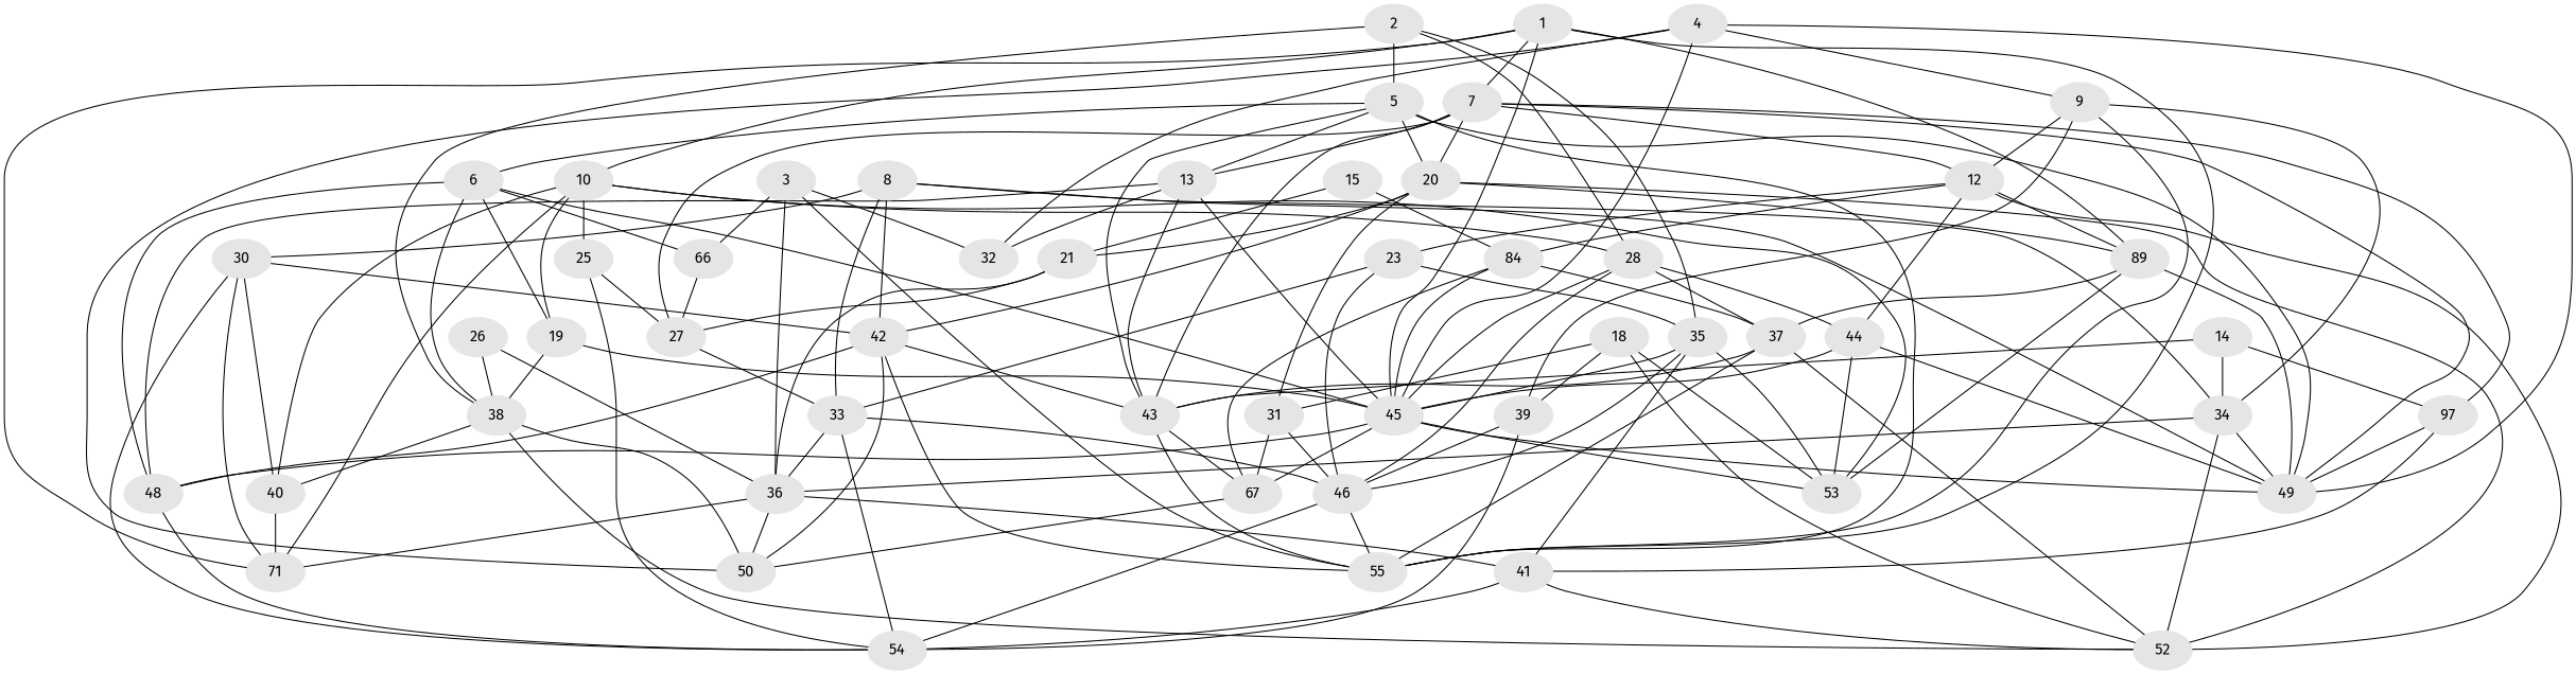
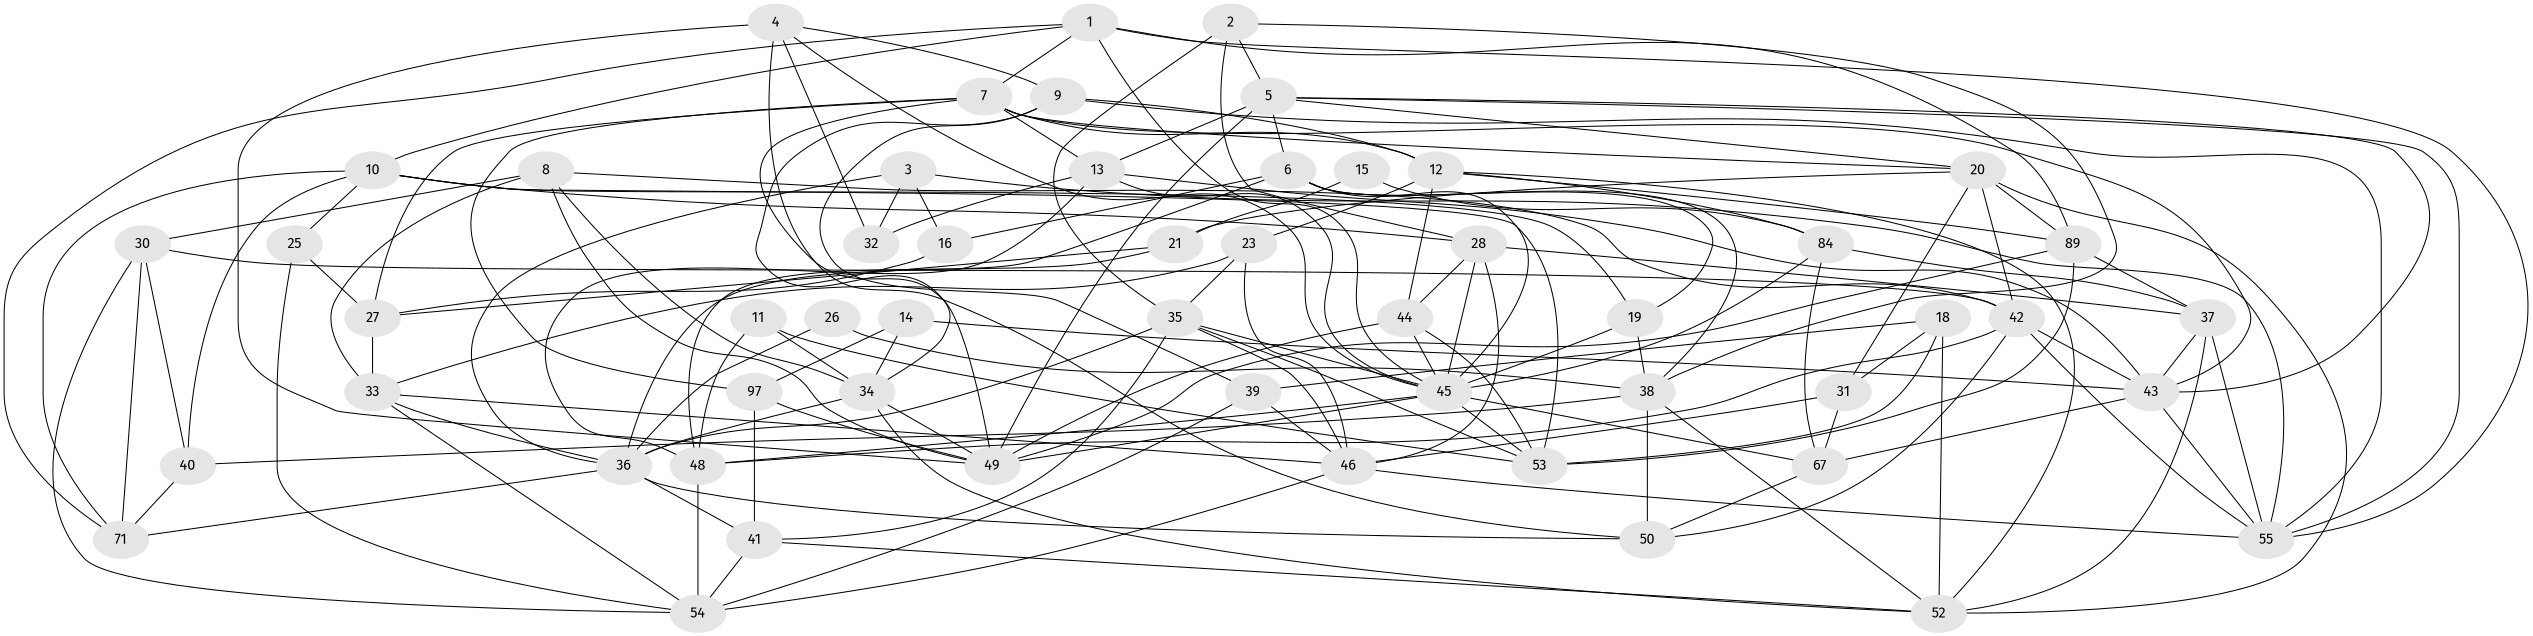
  graph {
    fontname="Fira Sans"
    node [color=gray90 fontname="Fira Sans" style=filled]
    edge [fontname="Fira Sans" weight=1.0]
    1
    7
    10
    n4 [label=89]
    45
    n6 [label=71]
    55
    49
    13
    20
    43
    12
    n13 [label=97]
    27
    28
    19
    25
    40
    53
    37
    48
    n22 [label=67]
    2
    5
    35
    38
    6
    44
    46
    36
    41
    50
    52
    3
-   16 [label=66]
+   16
    32
    4
    9
    34
    39
    42
    21
    31
    54
    23
    n46 [label=84]
    33
    8
    30
+   11
    14
    15
    18
    26
    1 -- 7
    1 -- 10
    1 -- n4
    1 -- 45
    1 -- n6
    1 -- 55
    7 -- 49
    7 -- 13
    7 -- 20
    7 -- 43
    7 -- 12
    7 -- n13
    7 -- 27
    10 -- n6
    10 -- 28
    10 -- 19
    10 -- 25
    10 -- 40
    10 -- 53
    n4 -- 49
    n4 -- 53 [weight=2.0]
    n4 -- 37
    45 -- 49
    45 -- 53
    45 -- 48
    45 -- n22
    13 -- 45
    13 -- 43
    13 -- 48
    13 -- 32 [weight=2.0]
    20 -- n4
    20 -- 52
    20 -- 42
    20 -- 21
    20 -- 31
    43 -- 55
    43 -- n22
    12 -- n4
    12 -- 44
    12 -- 52
    12 -- 23
    12 -- n46
    n13 -- 49
    n13 -- 41
    27 -- 33
    28 -- 45
    28 -- 37 [weight=2.0]
    28 -- 44
    28 -- 46
    19 -- 45 [weight=2.0]
    19 -- 38
    25 -- 27
    25 -- 54
    40 -- n6
    37 -- 55
    37 -- 43
    37 -- 52
    48 -- 54
    n22 -- 50
    2 -- 28
    2 -- 5
    2 -- 35
    2 -- 38
    5 -- 55
    5 -- 49 [weight=2.0]
    5 -- 13
    5 -- 20
    5 -- 43
    5 -- 6
    35 -- 45 [weight=2.0]
    35 -- 53
    35 -- 46
+   35 -- 36
    35 -- 41
    38 -- 40
    38 -- 50 [weight=2.0]
    38 -- 52
    6 -- 45
    6 -- 19
    6 -- 48
    6 -- 38
    6 -- 16
    44 -- 45
    44 -- 49
    44 -- 53
    46 -- 55
    46 -- 54
    36 -- n6
    36 -- 41
    36 -- 50
    41 -- 52
    41 -- 54
    3 -- 55
    3 -- 36
    3 -- 16
    3 -- 32
    16 -- 27
    4 -- 45
    4 -- 49
    4 -- 50
    4 -- 32
    4 -- 9
    9 -- 55
    9 -- 12
    9 -- 34
    9 -- 39
    34 -- 49
    34 -- 36
    34 -- 52
    39 -- 46
    39 -- 54
    42 -- 55
    42 -- 43
    42 -- 48
    42 -- 50
    21 -- 27
    21 -- 36
    31 -- n22 [weight=2.0]
    31 -- 46
    23 -- 35
    23 -- 46
    23 -- 33
    n46 -- 45 [weight=2.0]
    n46 -- 37
    n46 -- n22
    33 -- 46
    33 -- 36
    33 -- 54
    8 -- 49
    8 -- 34
    8 -- 42
    8 -- 33
    8 -- 30
    30 -- n6
    30 -- 40
    30 -- 42
    30 -- 54
+   11 -- 53
+   11 -- 48
+   11 -- 34
    14 -- 43
    14 -- n13
    14 -- 34
    15 -- 21
    15 -- n46
    18 -- 53
    18 -- 52
    18 -- 39
    18 -- 31
    26 -- 38
    26 -- 36
  }
